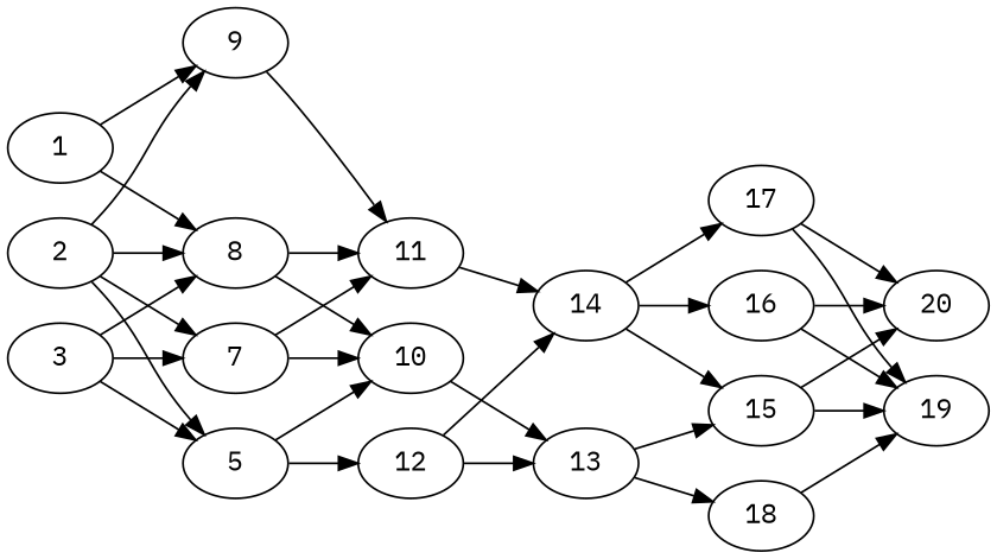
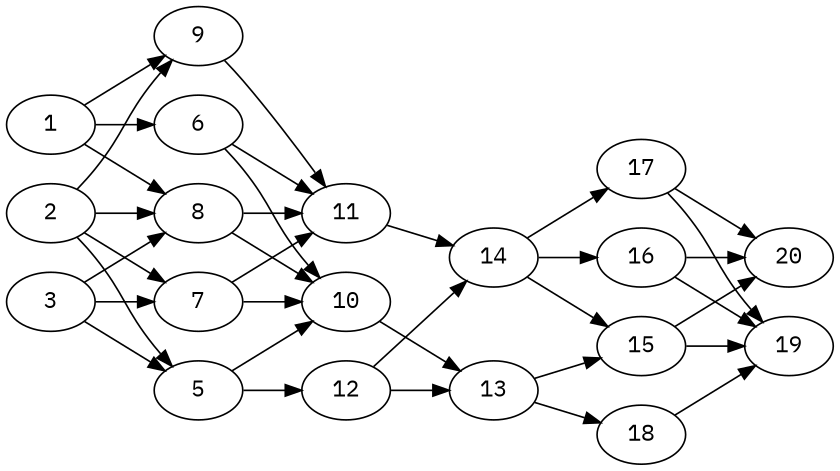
  digraph {
    fontname="IBM Plex Mono"
    rankdir=LR
    node [alpha=0.09 fontname="IBM Plex Mono"]
    edge [fontname="IBM Plex Mono"]
    1 [expect_size=31223808]
+   6 [alpha=0.20 expect_size=16652288]
    8 [expect_size=7907328]
    9 [alpha=0.06 expect_size=16908288]
    10 [alpha=0.20 expect_size=40282112]
    11 [alpha=0.03 expect_size=29074432]
    13 [alpha=0.15 expect_size=41233408]
    14 [alpha=0.00 expect_size=10436608]
    2 [alpha=0.16 expect_size=21063680]
    5 [alpha=0.16 expect_size=37980160]
    7 [expect_size=28209152]
    12 [alpha=0.03 expect_size=51179520]
    3 [alpha=0.07 expect_size=10505216]
    15 [alpha=0.14 expect_size=10769408]
    18 [alpha=0.05 expect_size=22279168]
    16 [alpha=0.02 expect_size=49117184]
    17 [alpha=0.00 expect_size=48942080]
    19 [alpha=0.02 expect_size=43394048]
    20 [alpha=0.02 expect_size=9821184]
+   1 -> 6
    1 -> 8
    1 -> 9
+   6 -> 10
+   6 -> 11
    8 -> 10
    8 -> 11
    9 -> 11
    10 -> 13
    11 -> 14
    13 -> 15
    13 -> 18
    14 -> 15
    14 -> 16
    14 -> 17
    2 -> 8
    2 -> 9
    2 -> 5
    2 -> 7
    5 -> 10
    5 -> 12
    7 -> 10
    7 -> 11
    12 -> 13
    12 -> 14
    3 -> 8
    3 -> 5
    3 -> 7
    15 -> 19
    15 -> 20
    18 -> 19
    16 -> 19
    16 -> 20
    17 -> 19
    17 -> 20
  }
